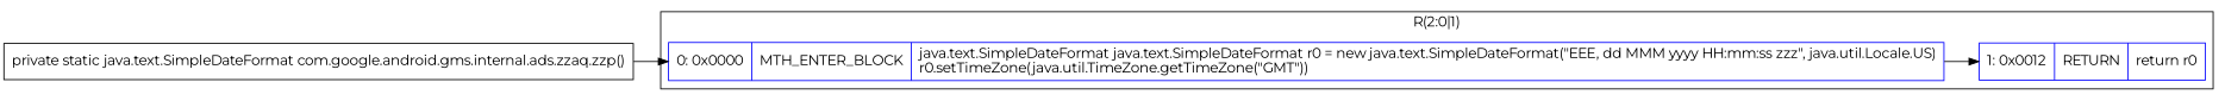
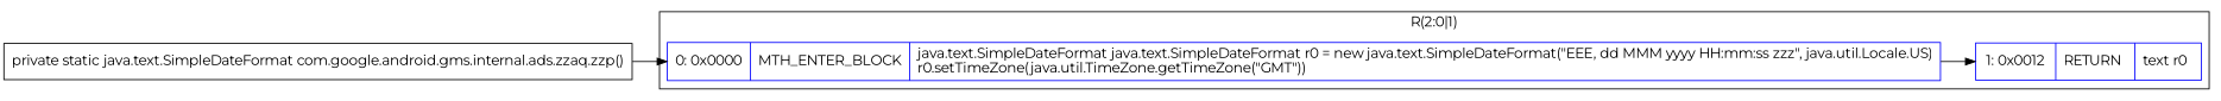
  digraph {
    rankdir=LR
    fontname=Montserrat
    node [color=blue shape=record fontname=Montserrat]
    edge [fontname=Montserrat]
    n1 [label="{0\:\ 0x0000|MTH_ENTER_BLOCK\l|java.text.SimpleDateFormat java.text.SimpleDateFormat r0 = new java.text.SimpleDateFormat(\"EEE, dd MMM yyyy HH:mm:ss zzz\", java.util.Locale.US)\lr0.setTimeZone(java.util.TimeZone.getTimeZone(\"GMT\"))\l}"]
-   n2 [label="{1\:\ 0x0012|RETURN\l|return r0\l}"]
+   n2 [label="{1\:\ 0x0012|RETURN\l|text r0\l}"]
    n3 [label="{private static java.text.SimpleDateFormat com.google.android.gms.internal.ads.zzaq.zzp() }" color=""]
    subgraph cluster_1 {
      label="R(2:0|1)"
      n1
      n2
    }
    n1 -> n2
    n3 -> n1
  }
